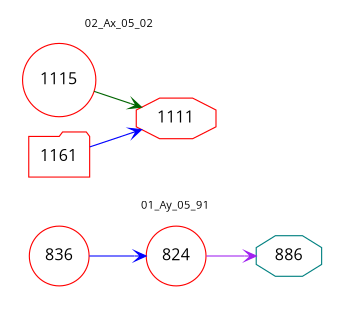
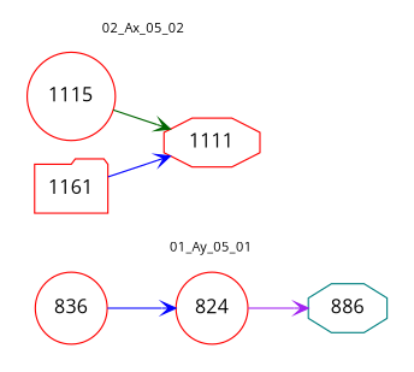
  digraph {
    fontname="Open Sans"
    rankdir=LR
    node [color=red fontname="Open Sans" shape=circle]
    edge [arrowhead=vee color=blue fontname="Open Sans"]
    n1 [label=836]
    n2 [label=824]
    n3 [color=teal label=886 shape=octagon]
    n4 [label=1115]
    n5 [label=1111 shape=octagon]
    n6 [label=1161 shape=folder]
    subgraph cluster_1 {
      color=white
      fontsize=10
-     label="01_Ay_05_91"
+     label="01_Ay_05_01"
      n1
      n2
      n3
    }
    subgraph cluster_2 {
      color=white
      fontsize=10
      label="02_Ax_05_02"
      n4
      n5
      n6
    }
    n1 -> n2
    n2 -> n3 [color=purple]
    n4 -> n5 [color=darkgreen]
    n6 -> n5
  }
